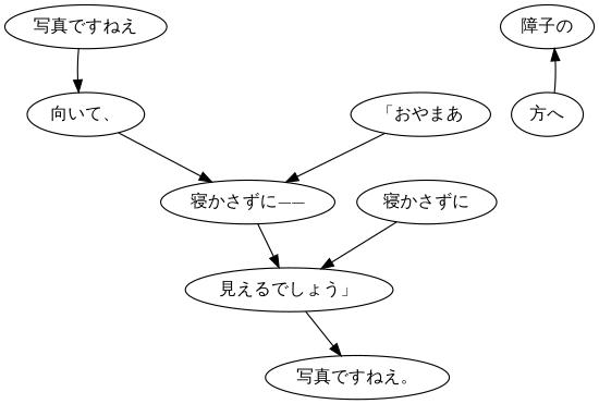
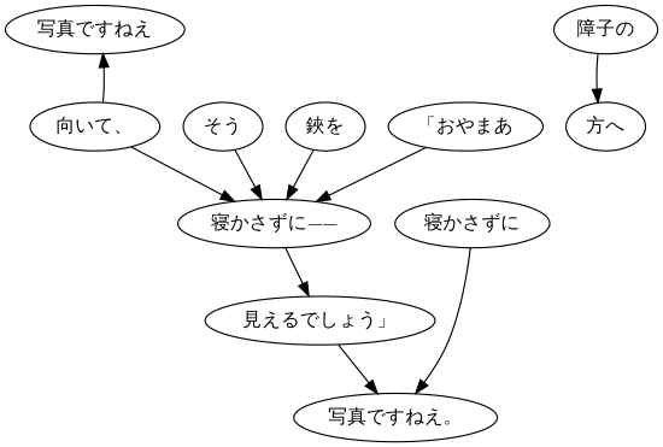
  digraph {
    fontname="Comic Neue"
    node [fontname="Comic Neue"]
    edge [fontname="Comic Neue"]
    n1 [label="写真ですねえ"]
    n2 [label="向いて、"]
    n3 [label="寝かさずに——"]
    n4 [label="障子の"]
    n5 [label="方へ"]
    n6 [label="見えるでしょう」"]
+   n7 [label="そう"]
+   n8 [label="鋏を"]
    n9 [label="写真ですねえ。"]
    n10 [label="寝かさずに"]
    n11 [label="「おやまあ"]
-   n1 -> n2
+   n2 -> n1
    n2 -> n3
    n3 -> n6
-   n5 -> n4
+   n4 -> n5
    n6 -> n9
-   n10 -> n6
+   n7 -> n3
+   n8 -> n3
+   n10 -> n9
    n11 -> n3
  }
